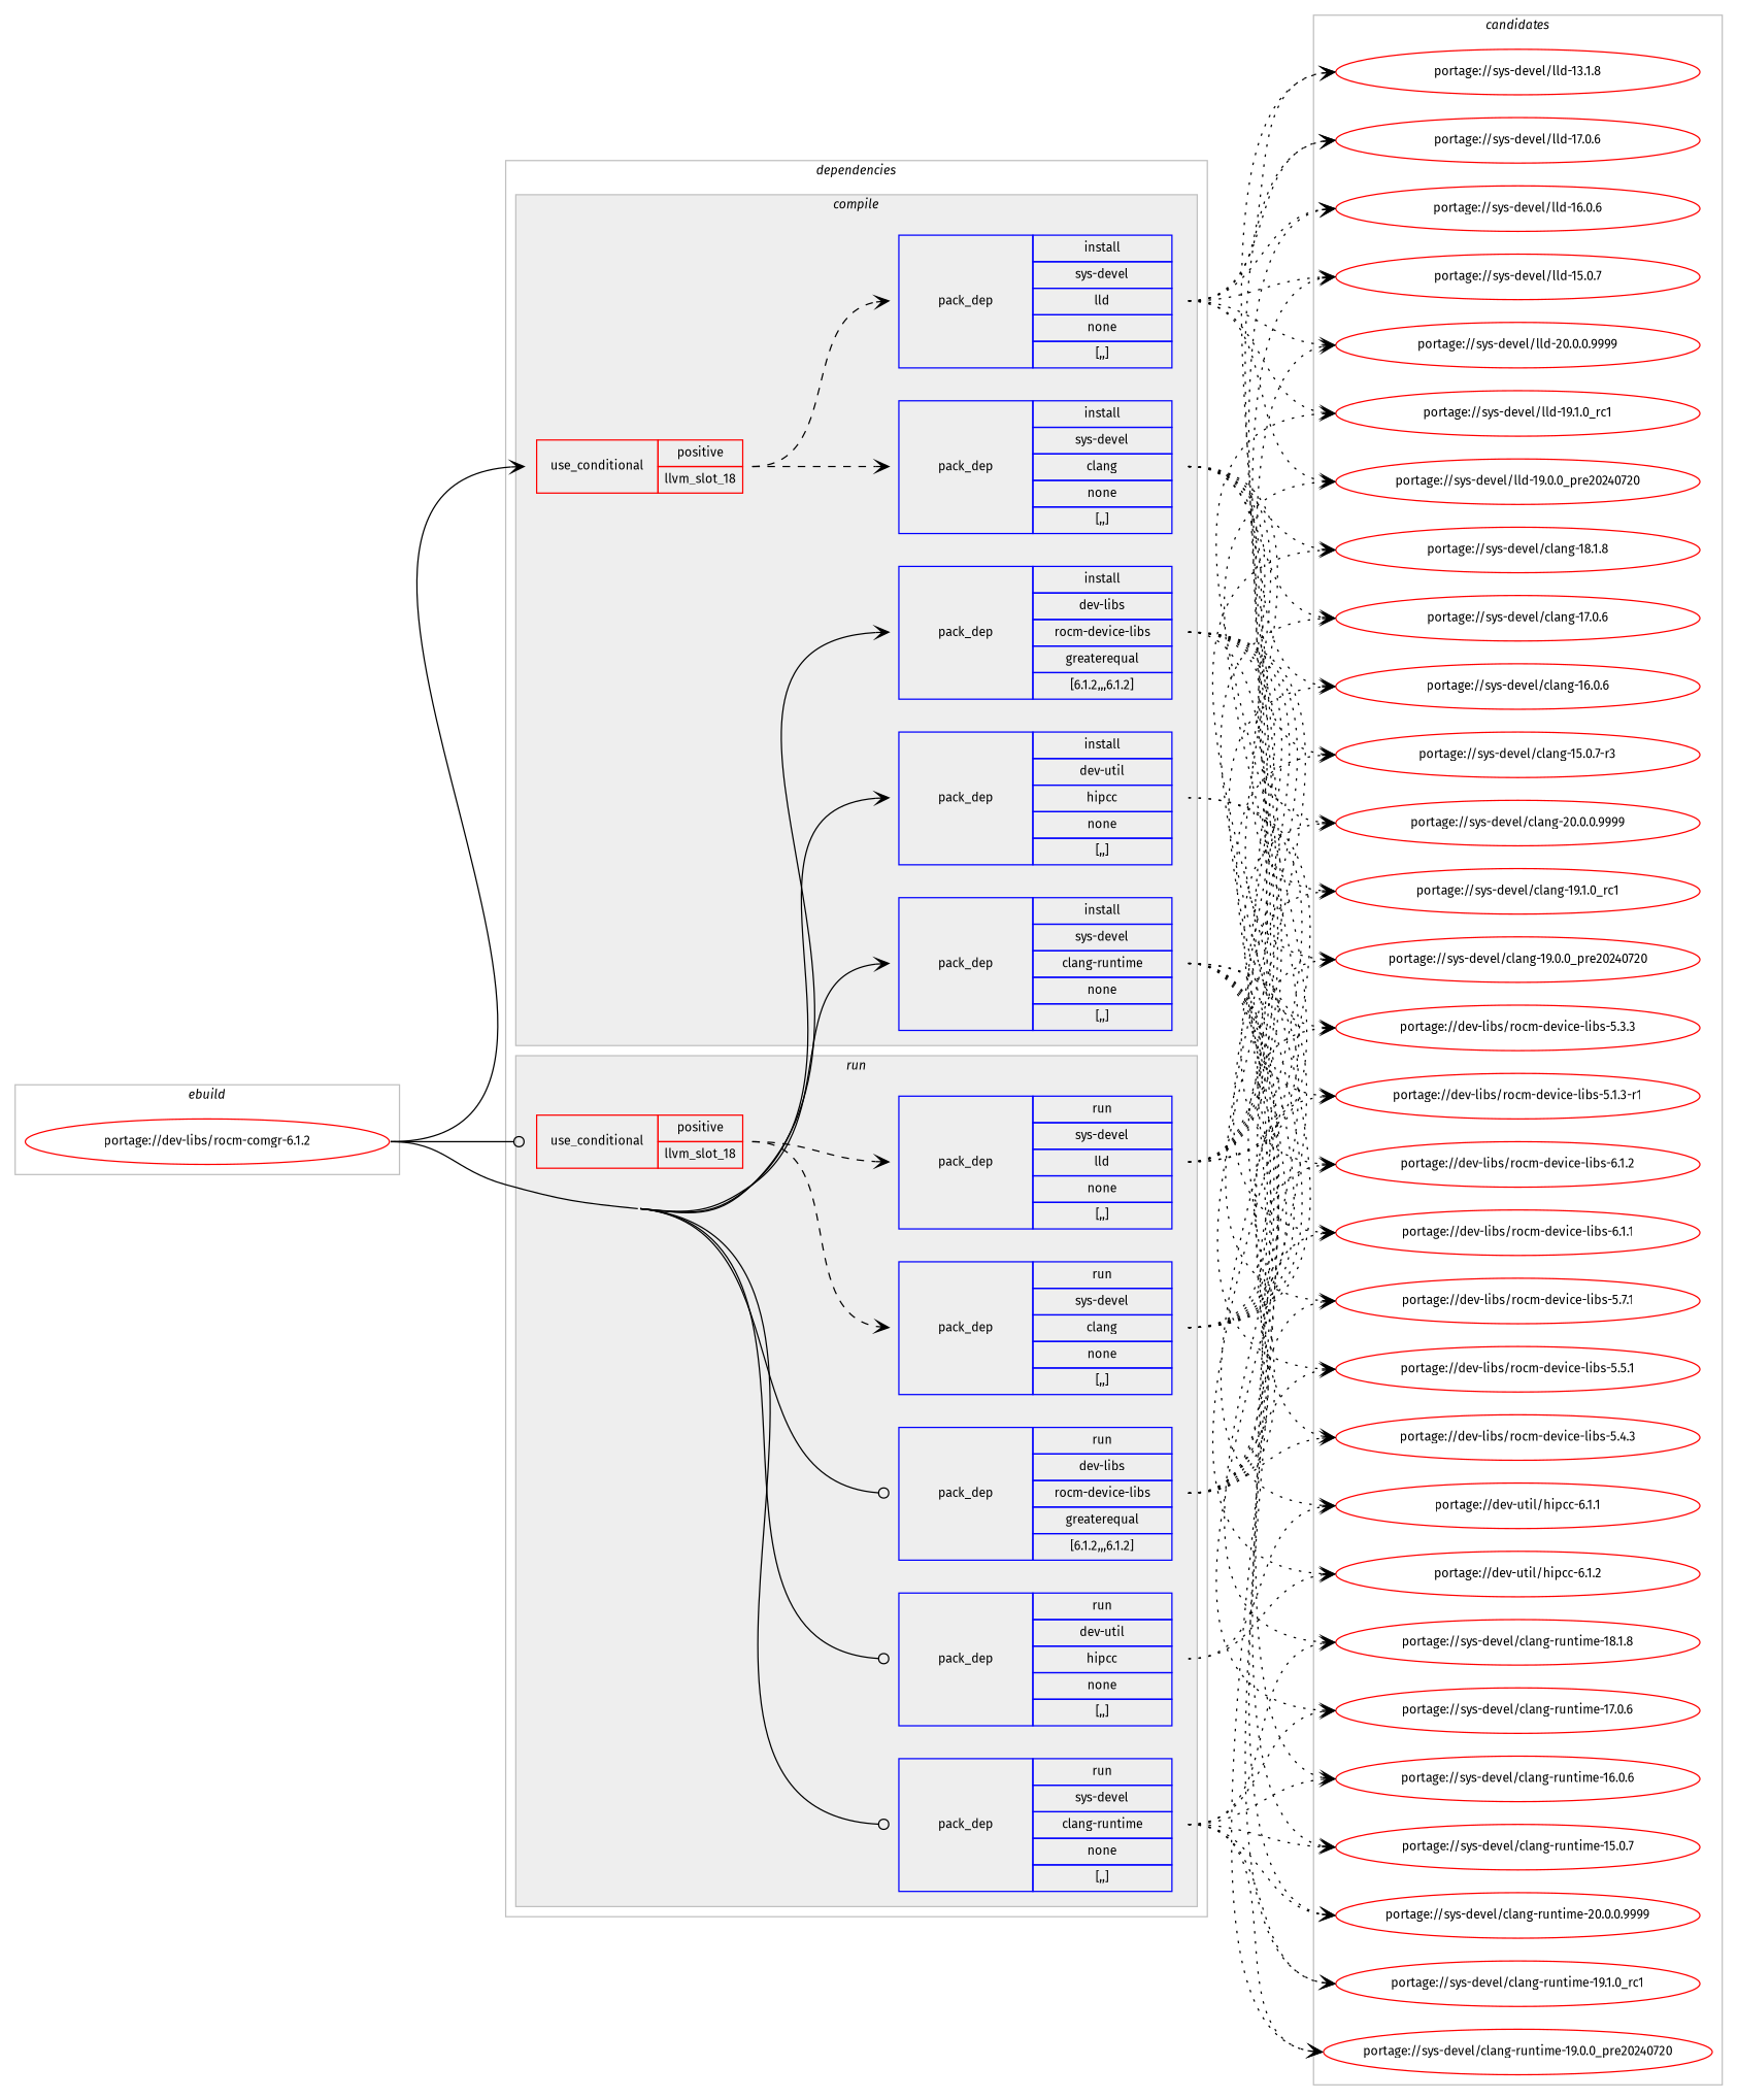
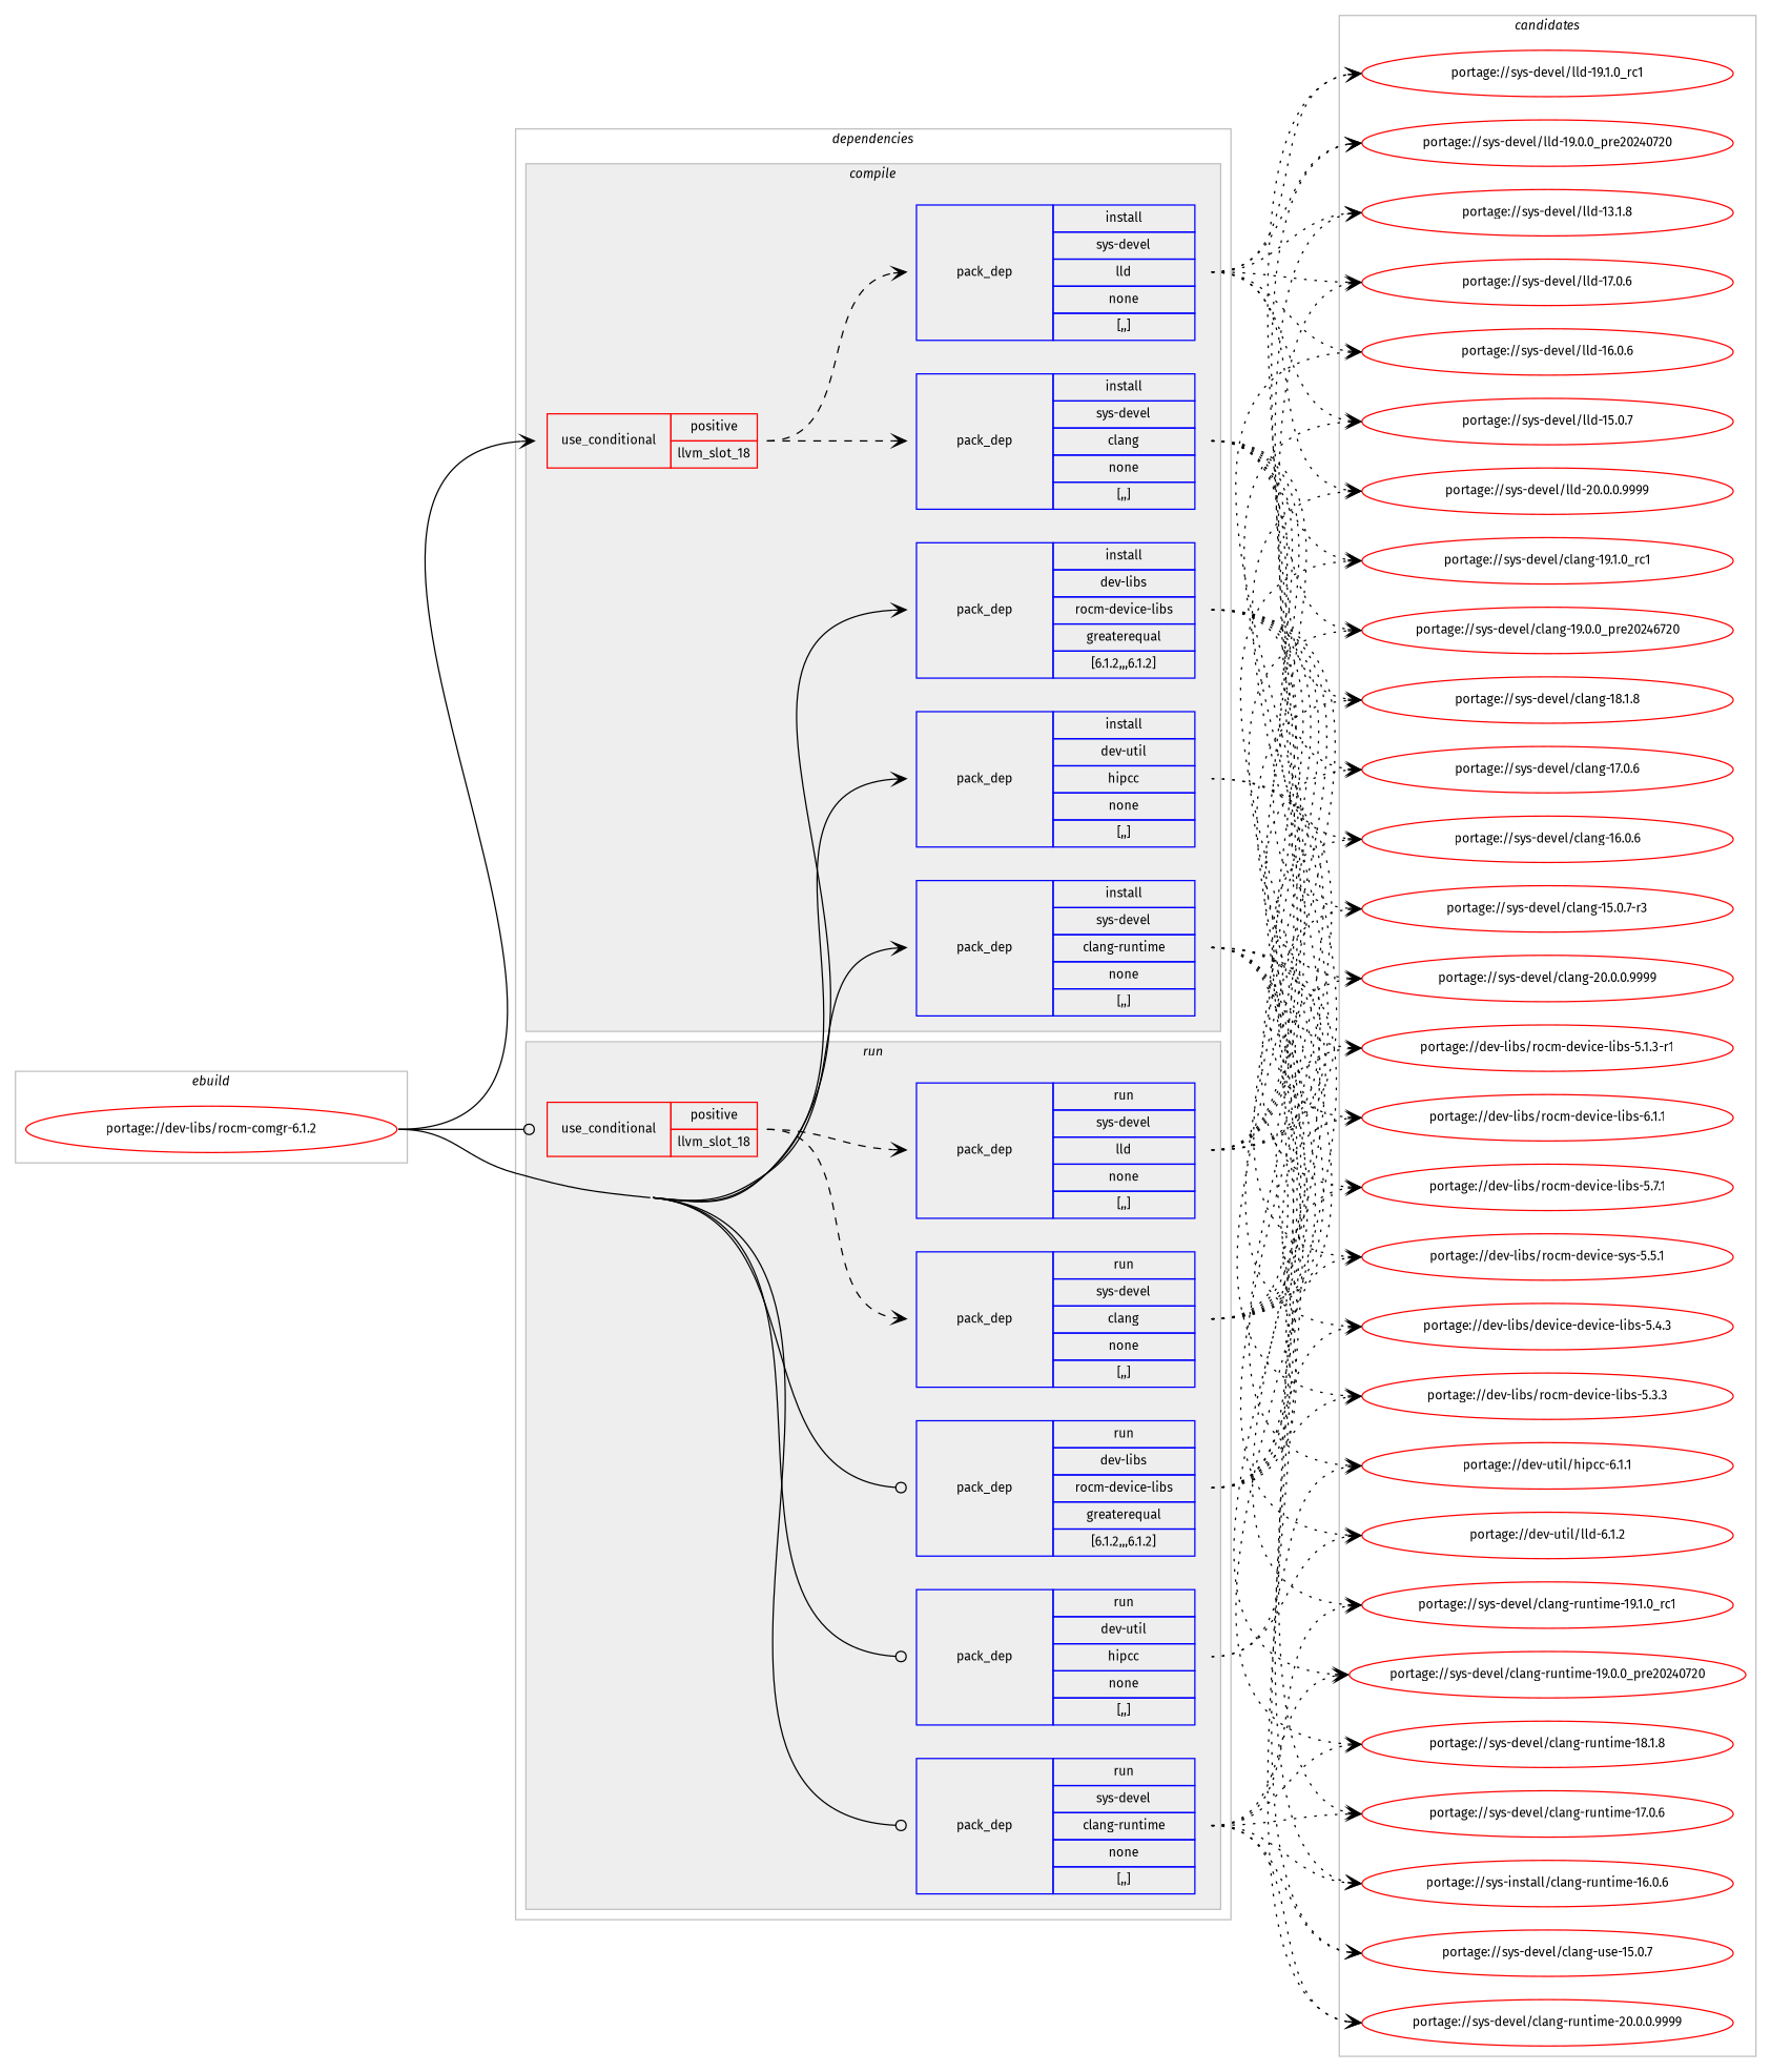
  digraph {
    compound=true
    concentrate=true
    fontname="Fira Sans"
    fontsize=10
    newrank=true
    rankdir=LR
    ranksep=1.5
    node [color=red fontname="Fira Sans" fontsize=10]
    edge [arrowhead=vee fontname="Fira Sans" headport=w style=dotted tailport=e weight=100]
    n1 [label="portage://dev-libs/rocm-comgr-6.1.2" width=4]
    n2 [color=blue label=<<TABLE BORDER="0" CELLBORDER="1" CELLSPACING="0" CELLPADDING="4" WIDTH="220"><TR><TD ROWSPAN="6" CELLPADDING="30">pack_dep</TD></TR><TR><TD WIDTH="110">install</TD></TR><TR><TD>sys-devel</TD></TR><TR><TD>clang</TD></TR><TR><TD>none</TD></TR><TR><TD>[,,]</TD></TR></TABLE>> shape=none]
    n3 [color=blue label=<<TABLE BORDER="0" CELLBORDER="1" CELLSPACING="0" CELLPADDING="4" WIDTH="220"><TR><TD ROWSPAN="6" CELLPADDING="30">pack_dep</TD></TR><TR><TD WIDTH="110">install</TD></TR><TR><TD>sys-devel</TD></TR><TR><TD>lld</TD></TR><TR><TD>none</TD></TR><TR><TD>[,,]</TD></TR></TABLE>> shape=none]
    n4 [label=<<TABLE BORDER="0" CELLBORDER="1" CELLSPACING="0" CELLPADDING="4"><TR><TD ROWSPAN="3" CELLPADDING="10">use_conditional</TD></TR><TR><TD>positive</TD></TR><TR><TD>llvm_slot_18</TD></TR></TABLE>> shape=none]
    n5 [color=blue label=<<TABLE BORDER="0" CELLBORDER="1" CELLSPACING="0" CELLPADDING="4" WIDTH="220"><TR><TD ROWSPAN="6" CELLPADDING="30">pack_dep</TD></TR><TR><TD WIDTH="110">install</TD></TR><TR><TD>dev-libs</TD></TR><TR><TD>rocm-device-libs</TD></TR><TR><TD>greaterequal</TD></TR><TR><TD>[6.1.2,,,6.1.2]</TD></TR></TABLE>> shape=none]
    n6 [color=blue label=<<TABLE BORDER="0" CELLBORDER="1" CELLSPACING="0" CELLPADDING="4" WIDTH="220"><TR><TD ROWSPAN="6" CELLPADDING="30">pack_dep</TD></TR><TR><TD WIDTH="110">install</TD></TR><TR><TD>dev-util</TD></TR><TR><TD>hipcc</TD></TR><TR><TD>none</TD></TR><TR><TD>[,,]</TD></TR></TABLE>> shape=none]
    n7 [color=blue label=<<TABLE BORDER="0" CELLBORDER="1" CELLSPACING="0" CELLPADDING="4" WIDTH="220"><TR><TD ROWSPAN="6" CELLPADDING="30">pack_dep</TD></TR><TR><TD WIDTH="110">install</TD></TR><TR><TD>sys-devel</TD></TR><TR><TD>clang-runtime</TD></TR><TR><TD>none</TD></TR><TR><TD>[,,]</TD></TR></TABLE>> shape=none]
    n8 [color=blue label=<<TABLE BORDER="0" CELLBORDER="1" CELLSPACING="0" CELLPADDING="4" WIDTH="220"><TR><TD ROWSPAN="6" CELLPADDING="30">pack_dep</TD></TR><TR><TD WIDTH="110">run</TD></TR><TR><TD>sys-devel</TD></TR><TR><TD>clang</TD></TR><TR><TD>none</TD></TR><TR><TD>[,,]</TD></TR></TABLE>> shape=none]
    n9 [color=blue label=<<TABLE BORDER="0" CELLBORDER="1" CELLSPACING="0" CELLPADDING="4" WIDTH="220"><TR><TD ROWSPAN="6" CELLPADDING="30">pack_dep</TD></TR><TR><TD WIDTH="110">run</TD></TR><TR><TD>sys-devel</TD></TR><TR><TD>lld</TD></TR><TR><TD>none</TD></TR><TR><TD>[,,]</TD></TR></TABLE>> shape=none]
    n10 [label=<<TABLE BORDER="0" CELLBORDER="1" CELLSPACING="0" CELLPADDING="4"><TR><TD ROWSPAN="3" CELLPADDING="10">use_conditional</TD></TR><TR><TD>positive</TD></TR><TR><TD>llvm_slot_18</TD></TR></TABLE>> shape=none]
    n11 [color=blue label=<<TABLE BORDER="0" CELLBORDER="1" CELLSPACING="0" CELLPADDING="4" WIDTH="220"><TR><TD ROWSPAN="6" CELLPADDING="30">pack_dep</TD></TR><TR><TD WIDTH="110">run</TD></TR><TR><TD>dev-libs</TD></TR><TR><TD>rocm-device-libs</TD></TR><TR><TD>greaterequal</TD></TR><TR><TD>[6.1.2,,,6.1.2]</TD></TR></TABLE>> shape=none]
    n12 [color=blue label=<<TABLE BORDER="0" CELLBORDER="1" CELLSPACING="0" CELLPADDING="4" WIDTH="220"><TR><TD ROWSPAN="6" CELLPADDING="30">pack_dep</TD></TR><TR><TD WIDTH="110">run</TD></TR><TR><TD>dev-util</TD></TR><TR><TD>hipcc</TD></TR><TR><TD>none</TD></TR><TR><TD>[,,]</TD></TR></TABLE>> shape=none]
    n13 [color=blue label=<<TABLE BORDER="0" CELLBORDER="1" CELLSPACING="0" CELLPADDING="4" WIDTH="220"><TR><TD ROWSPAN="6" CELLPADDING="30">pack_dep</TD></TR><TR><TD WIDTH="110">run</TD></TR><TR><TD>sys-devel</TD></TR><TR><TD>clang-runtime</TD></TR><TR><TD>none</TD></TR><TR><TD>[,,]</TD></TR></TABLE>> shape=none]
    n14 [label="portage://sys-devel/clang-20.0.0.9999" width=4]
    n15 [label="portage://sys-devel/clang-19.1.0_rc1" width=4]
-   n16 [label="portage://sys-devel/clang-19.0.0_pre20240720" width=4]
+   n16 [label="portage://sys-devel/clang-19.0.0_pre20246720" width=4]
    n17 [label="portage://sys-devel/clang-18.1.8" width=4]
    n18 [label="portage://sys-devel/clang-17.0.6" width=4]
    n19 [label="portage://sys-devel/clang-16.0.6" width=4]
    n20 [label="portage://sys-devel/clang-15.0.7-r3" width=4]
    n21 [label="portage://sys-devel/lld-20.0.0.9999" width=4]
    n22 [label="portage://sys-devel/lld-19.1.0_rc1" width=4]
    n23 [label="portage://sys-devel/lld-19.0.0_pre20240720" width=4]
    n24 [label="portage://sys-devel/lld-13.1.8" width=4]
    n25 [label="portage://sys-devel/lld-17.0.6" width=4]
    n26 [label="portage://sys-devel/lld-16.0.6" width=4]
    n27 [label="portage://sys-devel/lld-15.0.7" width=4]
-   n28 [label="portage://dev-libs/rocm-device-libs-6.1.2" width=4]
    n29 [label="portage://dev-libs/rocm-device-libs-6.1.1" width=4]
    n30 [label="portage://dev-libs/rocm-device-libs-5.7.1" width=4]
-   n31 [label="portage://dev-libs/rocm-device-libs-5.5.1" width=4]
-   n32 [label="portage://dev-libs/rocm-device-libs-5.4.3" width=4]
+   n31 [label="portage://dev-libs/rocm-device-sys-5.5.1" width=4]
+   n32 [label="portage://dev-libs/device-device-libs-5.4.3" width=4]
    n33 [label="portage://dev-libs/rocm-device-libs-5.3.3" width=4]
    n34 [label="portage://dev-libs/rocm-device-libs-5.1.3-r1" width=4]
-   n35 [label="portage://dev-util/hipcc-6.1.2" width=4]
+   n35 [label="portage://dev-util/lld-6.1.2" width=4]
    n36 [label="portage://dev-util/hipcc-6.1.1" width=4]
    n37 [label="portage://sys-devel/clang-runtime-20.0.0.9999" width=4]
    n38 [label="portage://sys-devel/clang-runtime-19.1.0_rc1" width=4]
    n39 [label="portage://sys-devel/clang-runtime-19.0.0_pre20240720" width=4]
    n40 [label="portage://sys-devel/clang-runtime-18.1.8" width=4]
    n41 [label="portage://sys-devel/clang-runtime-17.0.6" width=4]
-   n42 [label="portage://sys-devel/clang-runtime-16.0.6" width=4]
-   n43 [label="portage://sys-devel/clang-runtime-15.0.7" width=4]
+   n42 [label="portage://sys-install/clang-runtime-16.0.6" width=4]
+   n43 [label="portage://sys-devel/clang-use-15.0.7" width=4]
    subgraph cluster_1 {
      color=gray
      label=<<i>ebuild</i>>
      n1
    }
    subgraph cluster_2 {
      color=gray
      label=<<i>dependencies</i>>
      subgraph cluster_3 {
        color=gray
        fillcolor="#eeeeee"
        label=<<i>compile</i>>
        style=filled
        subgraph sub_4 {
          color=gray
          fillcolor="#eeeeee"
          label=<<i>compile</i>>
          style=filled
          n4
          subgraph sub_5 {
            color=gray
            fillcolor="#eeeeee"
            label=<<i>compile</i>>
            style=filled
            n2
          }
          subgraph sub_6 {
            color=gray
            fillcolor="#eeeeee"
            label=<<i>compile</i>>
            style=filled
            n3
          }
        }
        subgraph sub_7 {
          color=gray
          fillcolor="#eeeeee"
          label=<<i>compile</i>>
          style=filled
          n5
        }
        subgraph sub_8 {
          color=gray
          fillcolor="#eeeeee"
          label=<<i>compile</i>>
          style=filled
          n6
        }
        subgraph sub_9 {
          color=gray
          fillcolor="#eeeeee"
          label=<<i>compile</i>>
          style=filled
          n7
        }
      }
      subgraph cluster_10 {
        color=gray
        fillcolor="#eeeeee"
        label=<<i>compile and run</i>>
        style=filled
      }
      subgraph cluster_11 {
        color=gray
        fillcolor="#eeeeee"
        label=<<i>run</i>>
        style=filled
        subgraph sub_12 {
          color=gray
          fillcolor="#eeeeee"
          label=<<i>run</i>>
          style=filled
          n10
          subgraph sub_13 {
            color=gray
            fillcolor="#eeeeee"
            label=<<i>run</i>>
            style=filled
            n8
          }
          subgraph sub_14 {
            color=gray
            fillcolor="#eeeeee"
            label=<<i>run</i>>
            style=filled
            n9
          }
        }
        subgraph sub_15 {
          color=gray
          fillcolor="#eeeeee"
          label=<<i>run</i>>
          style=filled
          n11
        }
        subgraph sub_16 {
          color=gray
          fillcolor="#eeeeee"
          label=<<i>run</i>>
          style=filled
          n12
        }
        subgraph sub_17 {
          color=gray
          fillcolor="#eeeeee"
          label=<<i>run</i>>
          style=filled
          n13
        }
      }
    }
    subgraph cluster_18 {
      color=gray
      label=<<i>candidates</i>>
      rank=same
      subgraph sub_19 {
        color=black
        label=<<i>candidates</i>>
        nodesep=1
        rank=same
        n14
        n15
        n16
        n17
        n18
        n19
        n20
      }
      subgraph sub_20 {
        color=black
        label=<<i>candidates</i>>
        nodesep=1
        rank=same
        n21
        n22
        n23
        n24
        n25
        n26
        n27
      }
      subgraph sub_21 {
        color=black
        label=<<i>candidates</i>>
        nodesep=1
        rank=same
-       n28
        n29
        n30
        n31
        n32
        n33
        n34
      }
      subgraph sub_22 {
        color=black
        label=<<i>candidates</i>>
        nodesep=1
        rank=same
        n35
        n36
      }
      subgraph sub_23 {
        color=black
        label=<<i>candidates</i>>
        nodesep=1
        rank=same
        n21
        n22
        n23
        n24
        n25
        n26
        n27
      }
      subgraph sub_24 {
        color=black
        label=<<i>candidates</i>>
        nodesep=1
        rank=same
        n37
        n38
        n39
        n40
        n41
        n42
        n43
      }
      subgraph sub_25 {
        color=black
        label=<<i>candidates</i>>
        nodesep=1
        rank=same
        n14
        n15
        n16
        n17
        n18
        n19
        n20
      }
      subgraph sub_26 {
        color=black
        label=<<i>candidates</i>>
        nodesep=1
        rank=same
-       n28
        n29
        n30
        n31
        n32
        n33
        n34
      }
      subgraph sub_27 {
        color=black
        label=<<i>candidates</i>>
        nodesep=1
        rank=same
        n35
        n36
      }
      subgraph sub_28 {
        color=black
        label=<<i>candidates</i>>
        nodesep=1
        rank=same
        n37
        n38
        n39
        n40
        n41
        n42
        n43
      }
    }
    n1 -> n4 [style=solid weight=20]
    n1 -> n5 [style=solid weight=20]
    n1 -> n6 [style=solid weight=20]
    n1 -> n7 [style=solid weight=20]
    n1 -> n10 [arrowhead=odot style=solid weight=20]
    n1 -> n11 [arrowhead=odot style=solid weight=20]
    n1 -> n12 [arrowhead=odot style=solid weight=20]
    n1 -> n13 [arrowhead=odot style=solid weight=20]
    n2 -> n14
    n2 -> n15
    n2 -> n16
    n2 -> n17
    n2 -> n18
    n2 -> n19
    n2 -> n20
    n3 -> n21
    n3 -> n22
    n3 -> n23
    n3 -> n24
    n3 -> n25
    n3 -> n26
    n3 -> n27
    n4 -> n2 [style=dashed weight=20]
    n4 -> n3 [style=dashed weight=20]
-   n5 -> n28
    n5 -> n29
    n5 -> n30
    n5 -> n31
    n5 -> n32
    n5 -> n33
    n5 -> n34
    n6 -> n35
    n6 -> n36
    n7 -> n37
    n7 -> n38
    n7 -> n39
    n7 -> n40
    n7 -> n41
    n7 -> n42
    n7 -> n43
    n8 -> n14
    n8 -> n15
    n8 -> n16
    n8 -> n17
    n8 -> n18
    n8 -> n19
    n8 -> n20
    n9 -> n21
    n9 -> n22
    n9 -> n23
    n9 -> n24
    n9 -> n25
    n9 -> n26
    n9 -> n27
    n10 -> n8 [style=dashed weight=20]
    n10 -> n9 [style=dashed weight=20]
-   n11 -> n28
    n11 -> n29
    n11 -> n30
    n11 -> n31
    n11 -> n32
    n11 -> n33
    n11 -> n34
    n12 -> n35
    n12 -> n36
    n13 -> n37
    n13 -> n38
    n13 -> n39
    n13 -> n40
    n13 -> n41
    n13 -> n42
    n13 -> n43
  }
